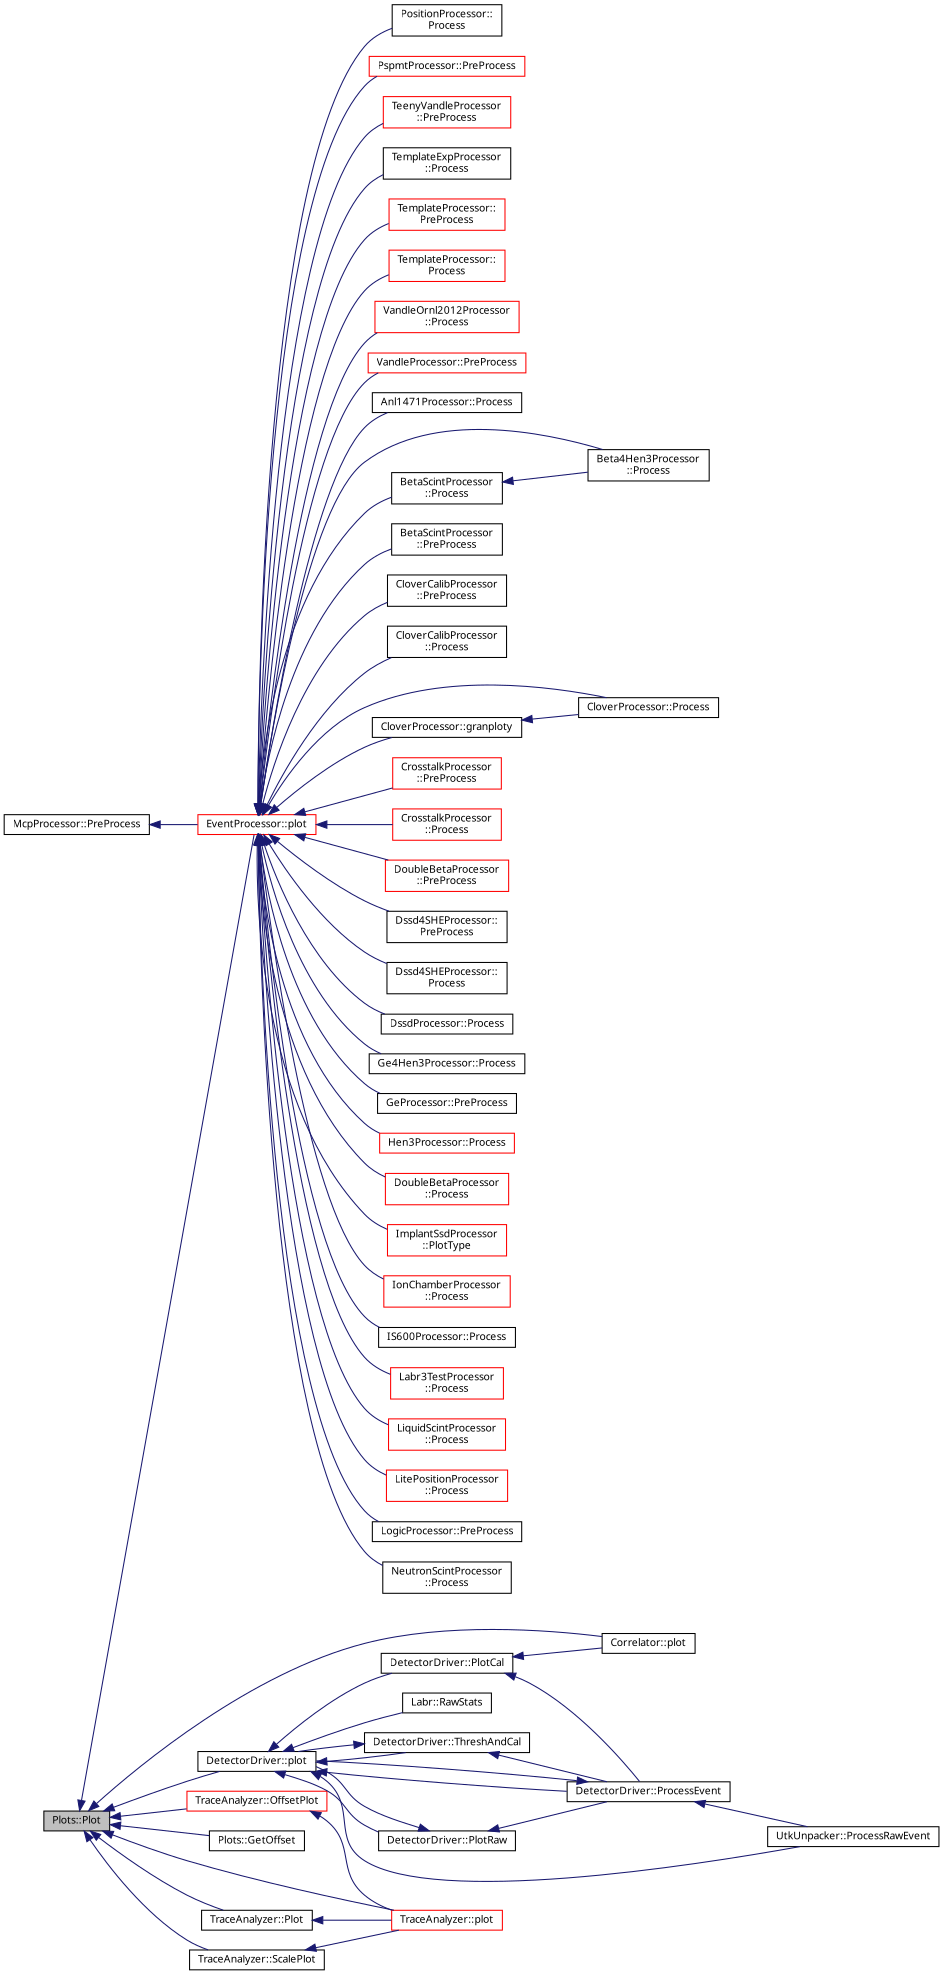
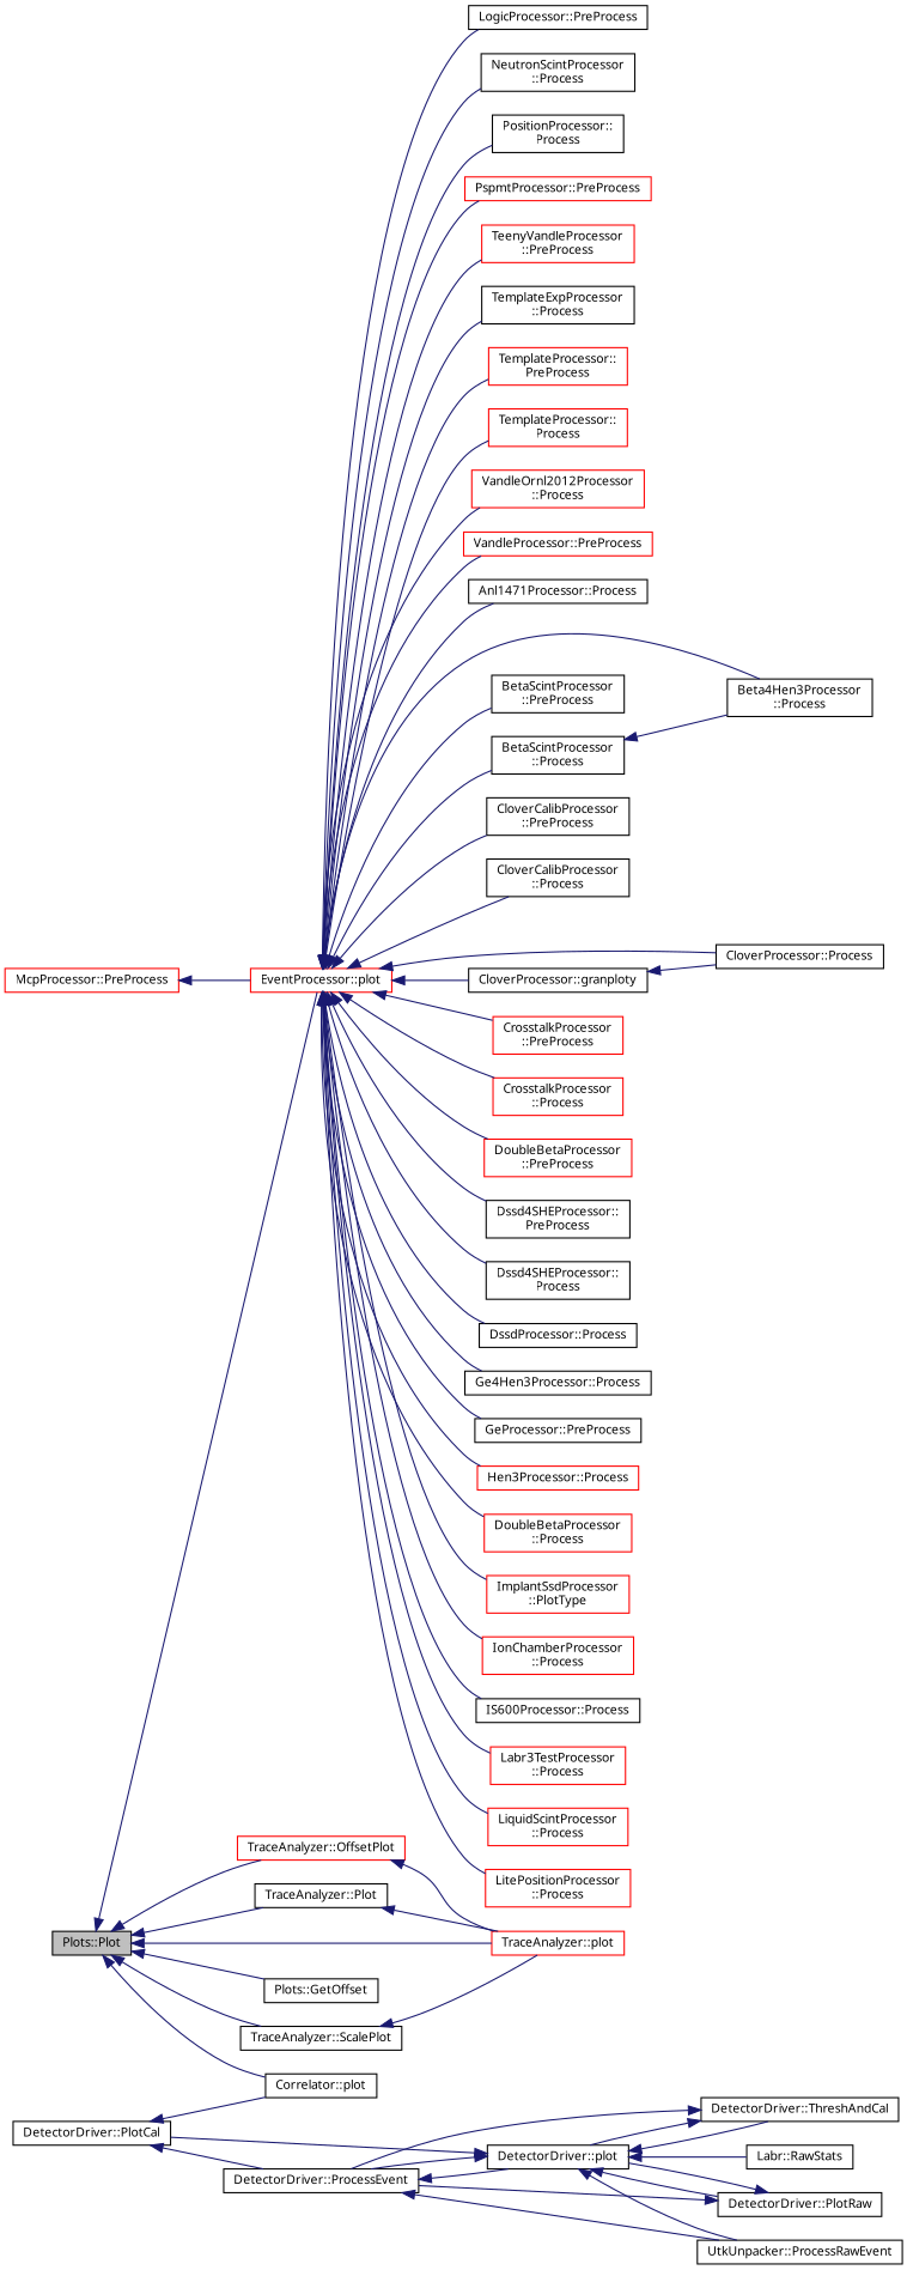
  digraph {
    fontname="Noto Sans"
    rankdir=LR
    node [color=black fillcolor=white fontname="Noto Sans" fontsize=10 shape=record style=filled]
    edge [color=midnightblue dir=back fontname="Noto Sans" fontsize=10 labelfontname=Helvetica labelfontsize=10 style=solid]
    n1 [fillcolor=grey75 fontcolor=black height=0.2 label="Plots::Plot" width=0.4]
    n2 [height=0.2 label="Correlator::plot" width=0.4]
    n3 [height=0.2 label="DetectorDriver::plot" width=0.4]
    n4 [color=red height=0.2 label="EventProcessor::plot" width=0.4]
    n5 [height=0.2 label="Plots::GetOffset" width=0.4]
    n6 [height=0.2 label="TraceAnalyzer::Plot" width=0.4]
    n7 [color=red height=0.2 label="TraceAnalyzer::plot" width=0.4]
    n8 [height=0.2 label="TraceAnalyzer::ScalePlot" width=0.4]
    n9 [color=red height=0.2 label="TraceAnalyzer::OffsetPlot" width=0.4]
    n10 [height=0.2 label="DetectorDriver::ProcessEvent" width=0.4]
    n11 [height=0.2 label="UtkUnpacker::ProcessRawEvent" width=0.4]
    n12 [height=0.2 label="DetectorDriver::ThreshAndCal" width=0.4]
    n13 [height=0.2 label="DetectorDriver::PlotRaw" width=0.4]
    n14 [height=0.2 label="DetectorDriver::PlotCal" width=0.4]
    n15 [height=0.2 label="Labr::RawStats" width=0.4]
    n16 [height=0.2 label="Anl1471Processor::Process" width=0.4]
    n17 [height=0.2 label="Beta4Hen3Processor\l::Process" width=0.4]
    n18 [height=0.2 label="BetaScintProcessor\l::PreProcess" width=0.4]
    n19 [height=0.2 label="BetaScintProcessor\l::Process" width=0.4]
    n20 [height=0.2 label="CloverCalibProcessor\l::PreProcess" width=0.4]
    n21 [height=0.2 label="CloverCalibProcessor\l::Process" width=0.4]
    n22 [height=0.2 label="CloverProcessor::Process" width=0.4]
    n23 [height=0.2 label="CloverProcessor::granploty" width=0.4]
    n24 [color=red height=0.2 label="CrosstalkProcessor\l::PreProcess" width=0.4]
    n25 [color=red height=0.2 label="CrosstalkProcessor\l::Process" width=0.4]
    n26 [color=red height=0.2 label="DoubleBetaProcessor\l::PreProcess" width=0.4]
    n27 [height=0.2 label="Dssd4SHEProcessor::\lPreProcess" width=0.4]
    n28 [height=0.2 label="Dssd4SHEProcessor::\lProcess" width=0.4]
    n29 [height=0.2 label="DssdProcessor::Process" width=0.4]
    n30 [height=0.2 label="Ge4Hen3Processor::Process" width=0.4]
    n31 [height=0.2 label="GeProcessor::PreProcess" width=0.4]
    n32 [color=red height=0.2 label="Hen3Processor::Process" width=0.4]
    n33 [color=red height=0.2 label="DoubleBetaProcessor\l::Process" width=0.4]
    n34 [color=red height=0.2 label="ImplantSsdProcessor\l::PlotType" width=0.4]
    n35 [color=red height=0.2 label="IonChamberProcessor\l::Process" width=0.4]
    n36 [height=0.2 label="IS600Processor::Process" width=0.4]
    n37 [color=red height=0.2 label="Labr3TestProcessor\l::Process" width=0.4]
    n38 [color=red height=0.2 label="LiquidScintProcessor\l::Process" width=0.4]
    n39 [color=red height=0.2 label="LitePositionProcessor\l::Process" width=0.4]
    n40 [height=0.2 label="LogicProcessor::PreProcess" width=0.4]
    n41 [height=0.2 label="NeutronScintProcessor\l::Process" width=0.4]
    n42 [height=0.2 label="PositionProcessor::\lProcess" width=0.4]
    n43 [color=red height=0.2 label="PspmtProcessor::PreProcess" width=0.4]
    n44 [color=red height=0.2 label="TeenyVandleProcessor\l::PreProcess" width=0.4]
    n45 [height=0.2 label="TemplateExpProcessor\l::Process" width=0.4]
    n46 [color=red height=0.2 label="TemplateProcessor::\lPreProcess" width=0.4]
    n47 [color=red height=0.2 label="TemplateProcessor::\lProcess" width=0.4]
    n48 [color=red height=0.2 label="VandleOrnl2012Processor\l::Process" width=0.4]
    n49 [color=red height=0.2 label="VandleProcessor::PreProcess" width=0.4]
-   n50 [height=0.2 label="McpProcessor::PreProcess" width=0.4]
+   n50 [color=red height=0.2 label="McpProcessor::PreProcess" width=0.4]
    n1 -> n2
-   n1 -> n3
    n1 -> n4
    n1 -> n5
    n1 -> n6
    n1 -> n7
    n1 -> n8
    n1 -> n9
    n3 -> n10
    n3 -> n11
    n3 -> n12
    n3 -> n13
    n3 -> n14
    n3 -> n15
    n4 -> n16
    n4 -> n17
    n4 -> n18
    n4 -> n19
    n4 -> n20
    n4 -> n21
    n4 -> n22
    n4 -> n23
    n4 -> n24
    n4 -> n25
    n4 -> n26
    n4 -> n27
    n4 -> n28
    n4 -> n29
    n4 -> n30
    n4 -> n31
    n4 -> n32
    n4 -> n33
    n4 -> n34
    n4 -> n35
    n4 -> n36
    n4 -> n37
    n4 -> n38
    n4 -> n39
    n4 -> n40
    n4 -> n41
    n4 -> n42
    n4 -> n43
    n4 -> n44
    n4 -> n45
    n4 -> n46
    n4 -> n47
    n4 -> n48
    n4 -> n49
    n6 -> n7
    n8 -> n7
    n9 -> n7
    n10 -> n3
    n10 -> n11
    n12 -> n3
    n12 -> n10
    n13 -> n3
    n13 -> n10
    n14 -> n2
    n14 -> n10
    n19 -> n17
    n23 -> n22
    n50 -> n4
  }
